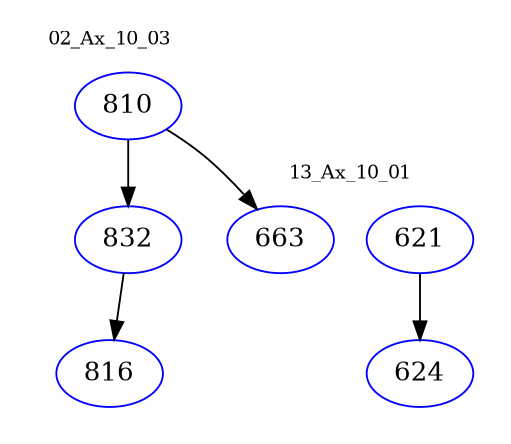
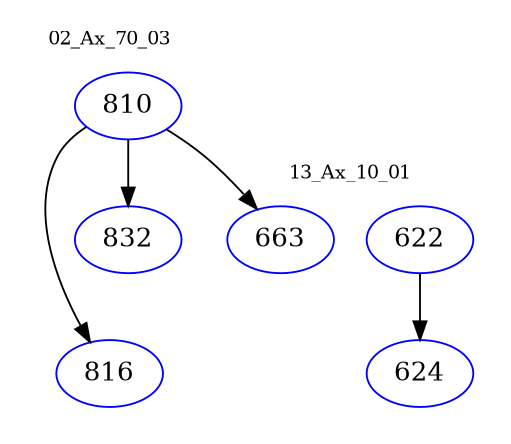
  digraph {
    node [color=blue]
    edge [color=black]
-   n1 [label=621]
+   n1 [label=622]
    n2 [label=624]
    n3 [label=663]
    n4 [label=810]
    n5 [label=816]
    n6 [label=832]
    subgraph cluster_1 {
      color=white
      fontsize=10
      label="13_Ax_10_01"
      n1
      n2
      n3
    }
    subgraph cluster_2 {
      color=white
      fontsize=10
-     label="02_Ax_10_03"
+     label="02_Ax_70_03"
      n4
      n5
      n6
    }
    n1 -> n2
    n4 -> n3
-   n6 -> n5
+   n4 -> n5
    n4 -> n6
  }
